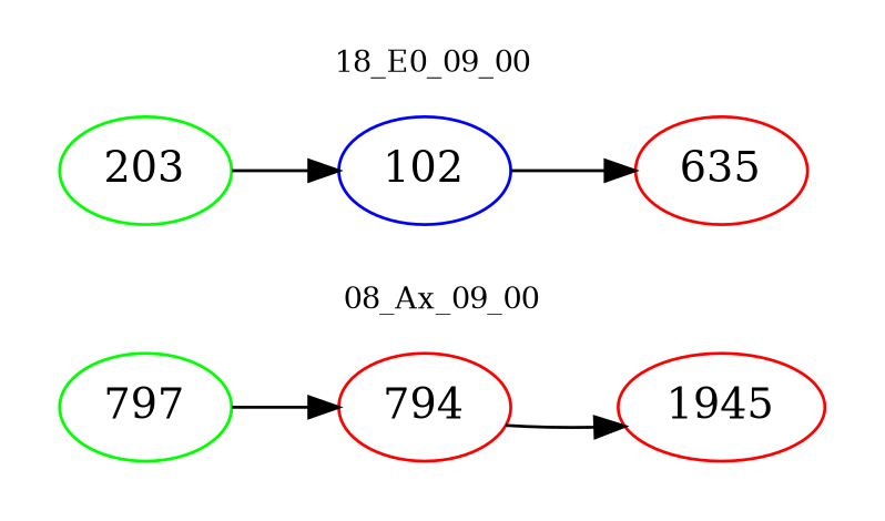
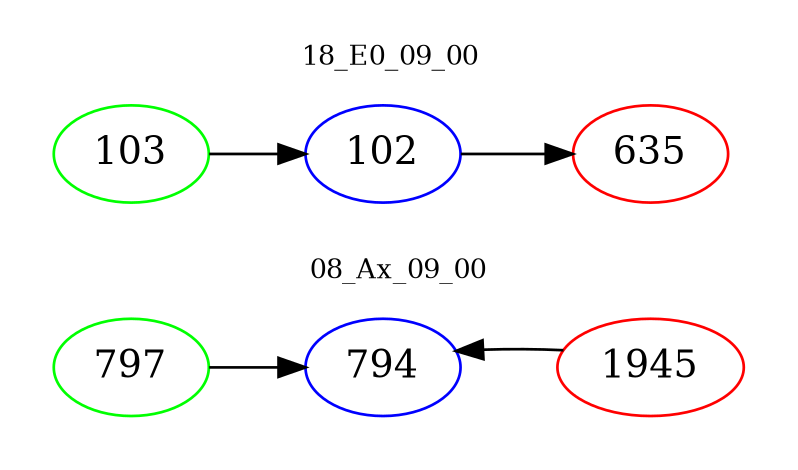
  digraph {
    rankdir=LR
    node [color=green]
    edge [color=black]
    n1 [label=797]
-   n2 [color=red label=794]
+   n2 [color=blue label=794]
    n3 [color=red label=1945]
-   n4 [label=203]
+   n4 [label=103]
    n5 [color=blue label=102]
    n6 [color=red label=635]
    subgraph cluster_1 {
      color=white
      fontsize=10
      label="08_Ax_09_00"
      n1
      n2
      n3
    }
    subgraph cluster_2 {
      color=white
      fontsize=10
      label="18_E0_09_00"
      n4
      n5
      n6
    }
    n1 -> n2
-   n2 -> n3
+   n3 -> n2
    n4 -> n5
    n5 -> n6
  }
